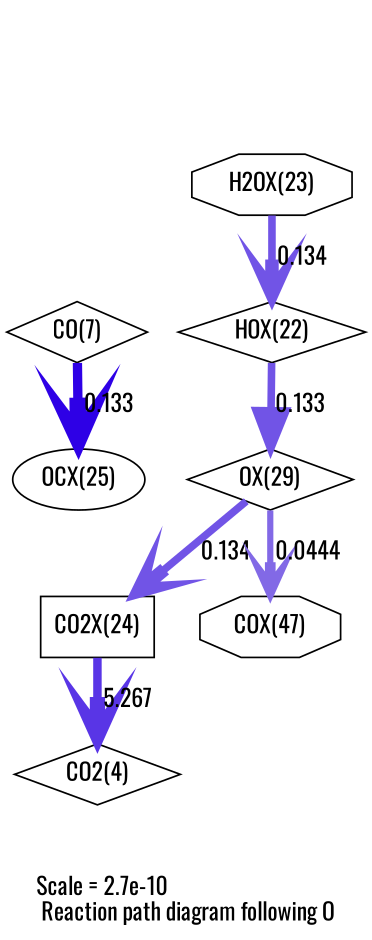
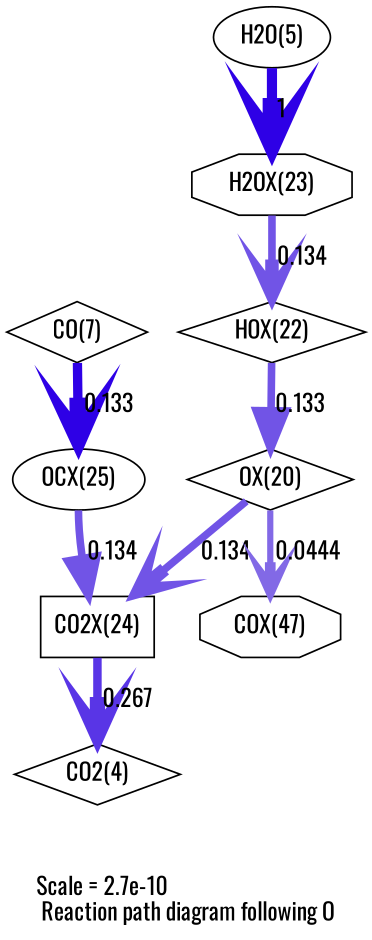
  digraph {
    fontname=Oswald
    label="Scale = 2.7e-10\l Reaction path diagram following O"
    node [fontname=Oswald shape=diamond]
    edge [arrowhead=vee arrowsize=2.24 color="0.7, 0.633, 0.9" fontname=Oswald penwidth=4.48]
    n1 [label="HOX(22)"]
-   n2 [label="OX(29)"]
+   n2 [label="OX(20)"]
    n3 [label="CO2X(24)" shape=box]
    n4 [label="COX(47)" shape=octagon]
    n5 [label="CO2(4)"]
    n6 [label="H2OX(23)" shape=octagon]
+   n7 [label="H2O(5)" shape=ellipse]
    n8 [label="CO(7)"]
    n9 [label="OCX(25)" shape=ellipse]
    n1 -> n2 [arrowhead=normal label=" 0.133"]
    n2 -> n3 [color="0.7, 0.634, 0.9" label=" 0.134"]
    n2 -> n4 [arrowsize=1.82 color="0.7, 0.544, 0.9" label=" 0.0444" penwidth=3.65]
-   n3 -> n5 [arrowsize=2.5 color="0.7, 0.767, 0.9" label=" 5.267" penwidth=5]
+   n3 -> n5 [arrowsize=2.5 color="0.7, 0.767, 0.9" label=" 0.267" penwidth=5]
    n6 -> n1 [label=" 0.134"]
+   n7 -> n6 [arrowsize=3 color="0.7, 1.5, 0.9" label=" 1" penwidth=6]
    n8 -> n9 [arrowsize=2.74 color="0.7, 1.01, 0.9" label=" 0.133" penwidth=5.49]
+   n9 -> n3 [arrowhead=normal color="0.7, 0.634, 0.9" label=" 0.134"]
  }
